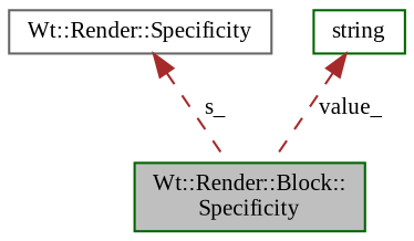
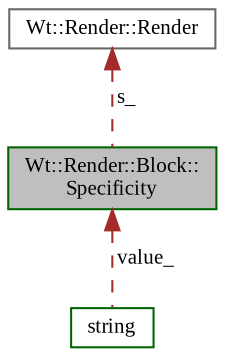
  digraph {
    fontname="Liberation Serif"
    node [color=darkgreen fillcolor=white fontname="Liberation Serif" fontsize=10 shape=record style=filled]
    edge [color=brown dir=back fontname="Liberation Serif" fontsize=10 labelfontname=Helvetica labelfontsize=10 style=dashed]
    n1 [fillcolor=grey75 fontcolor=black height=0.2 label="Wt::Render::Block::\lSpecificity" width=0.4]
-   n2 [color=gray40 height=0.2 label="Wt::Render::Specificity" width=0.4]
+   n2 [color=gray40 height=0.2 label="Wt::Render::Render" width=0.4]
    n3 [height=0.2 label=string width=0.4]
    n2 -> n1 [label=" s_"]
-   n3 -> n1 [label=" value_"]
+   n1 -> n3 [label=" value_"]
  }
